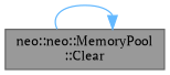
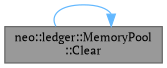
  digraph {
    rankdir=LR
    fontname="PT Serif"
-   n1 [color=gray40 fillcolor=grey60 fontcolor=black fontname="PT Serif" fontsize=10 height=0.2 label="neo::neo::MemoryPool\l::Clear" shape=box style=filled width=0.4]
+   n1 [color=gray40 fillcolor=grey60 fontcolor=black fontname="PT Serif" fontsize=10 height=0.2 label="neo::ledger::MemoryPool\l::Clear" shape=box style=filled width=0.4]
    n1 -> n1 [color=steelblue1 fontname="PT Serif" fontsize=10 labelfontname=Helvetica labelfontsize=10 style=solid]
  }
